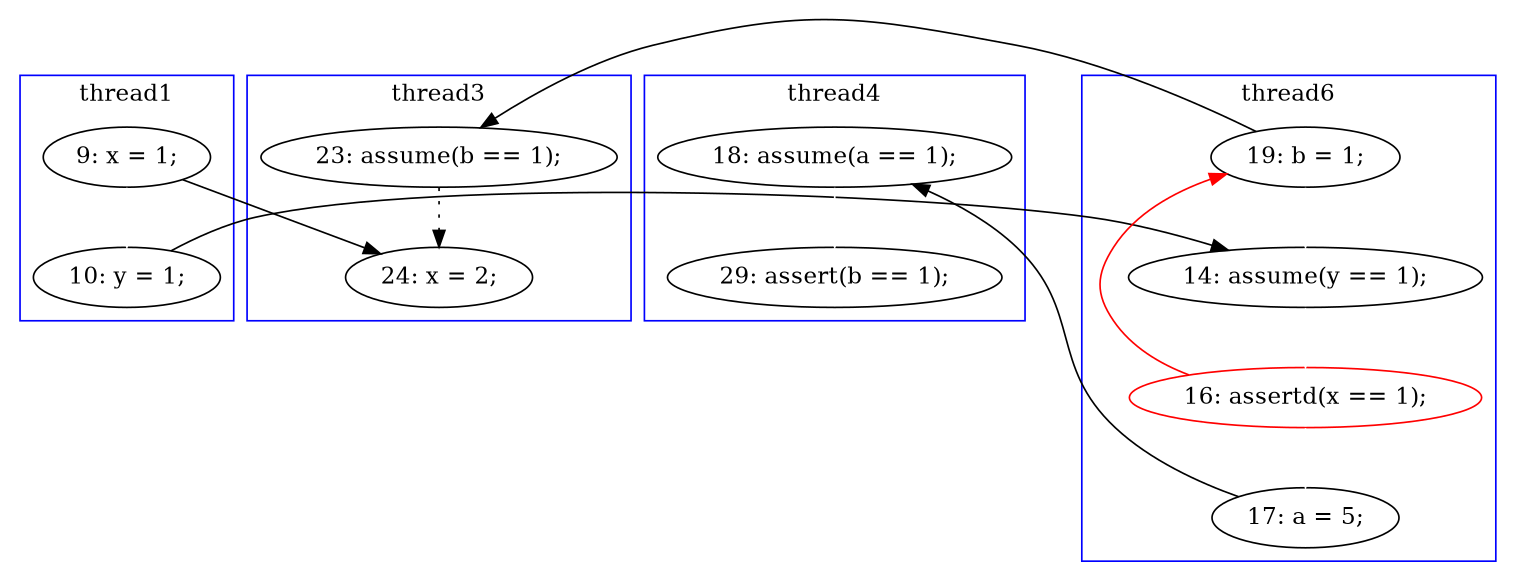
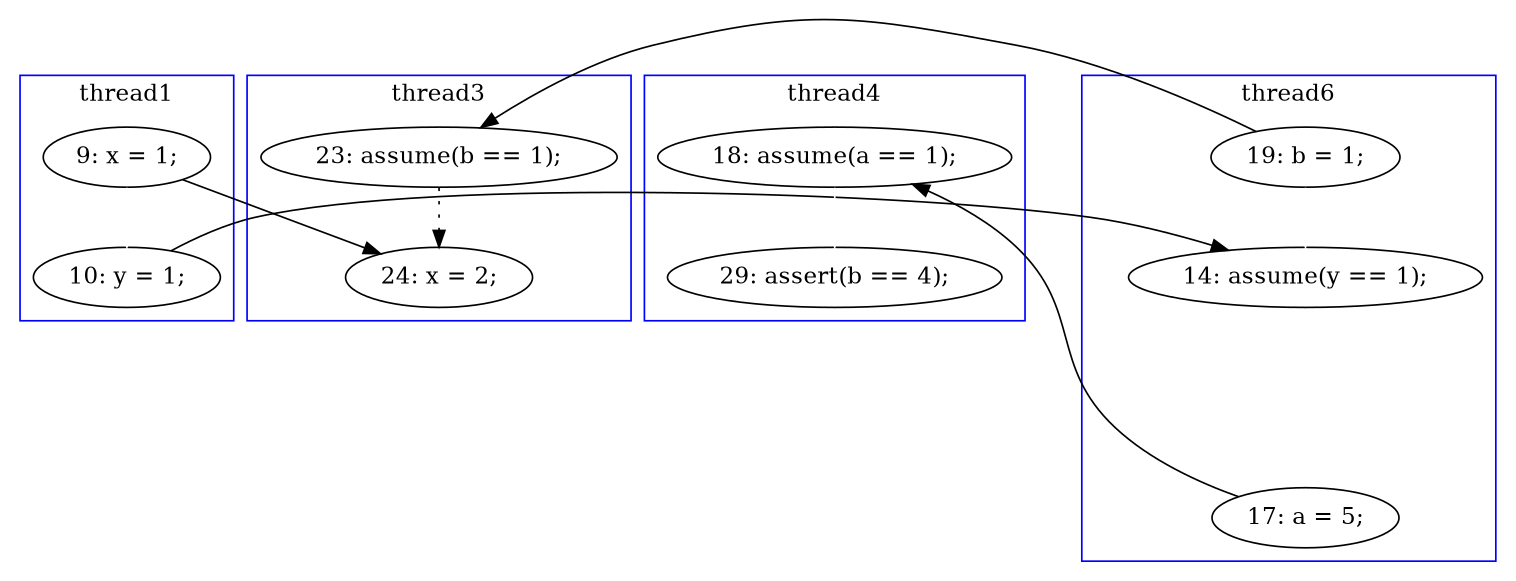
  digraph {
    edge [color=white style=solid]
    n1 [label="9: x = 1;"]
    n2 [label="10: y = 1;"]
    n3 [label="18: assume(a == 1);"]
-   n4 [label="29: assert(b == 1);"]
-   n5 [color=red label="16: assertd(x == 1);"]
+   n4 [label="29: assert(b == 4);"]
    n6 [label="17: a = 5;"]
    n7 [label="19: b = 1;"]
    n8 [label="14: assume(y == 1);"]
    n9 [label="24: x = 2;"]
    n10 [label="23: assume(b == 1);"]
    subgraph cluster_1 {
      color=blue
      label=thread1
      n1
      n2
    }
    subgraph cluster_2 {
      color=blue
      label=thread4
      n3
      n4
    }
    subgraph cluster_3 {
      color=blue
      label=thread6
-     n5
      n6
      n7
      n8
    }
    subgraph cluster_4 {
      color=blue
      label=thread3
      n9
      n10
    }
    n1 -> n2
    n1 -> n9 [color=black constraint=false]
    n2 -> n8 [color=black constraint=false]
    n3 -> n4
-   n5 -> n6
-   n5 -> n7 [color=red constraint=false]
    n6 -> n3 [color=black constraint=false]
    n7 -> n8
    n7 -> n10 [color=black constraint=false]
-   n8 -> n5
    n10 -> n9 [color=black style=dotted]
  }
